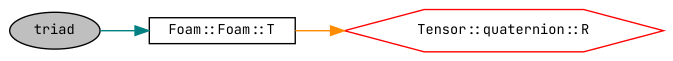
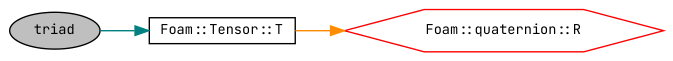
  digraph {
    fontname="JetBrains Mono"
    rankdir=LR
    node [color=black fontname="JetBrains Mono" fontsize=10]
    edge [fontname="JetBrains Mono" fontsize=10 labelfontname=FreeSans labelfontsize=10 style=solid]
    n1 [fillcolor=grey75 fontcolor=black height=0.2 label=triad shape=ellipse style=filled width=0.4]
-   n2 [height=0.2 label="Foam::Foam::T" shape=box width=0.4]
-   n3 [color=red height=0.2 label="Tensor::quaternion::R" shape=hexagon width=0.4]
+   n2 [height=0.2 label="Foam::Tensor::T" shape=box width=0.4]
+   n3 [color=red height=0.2 label="Foam::quaternion::R" shape=hexagon width=0.4]
    n1 -> n2 [color=teal]
    n2 -> n3 [color=darkorange]
  }
